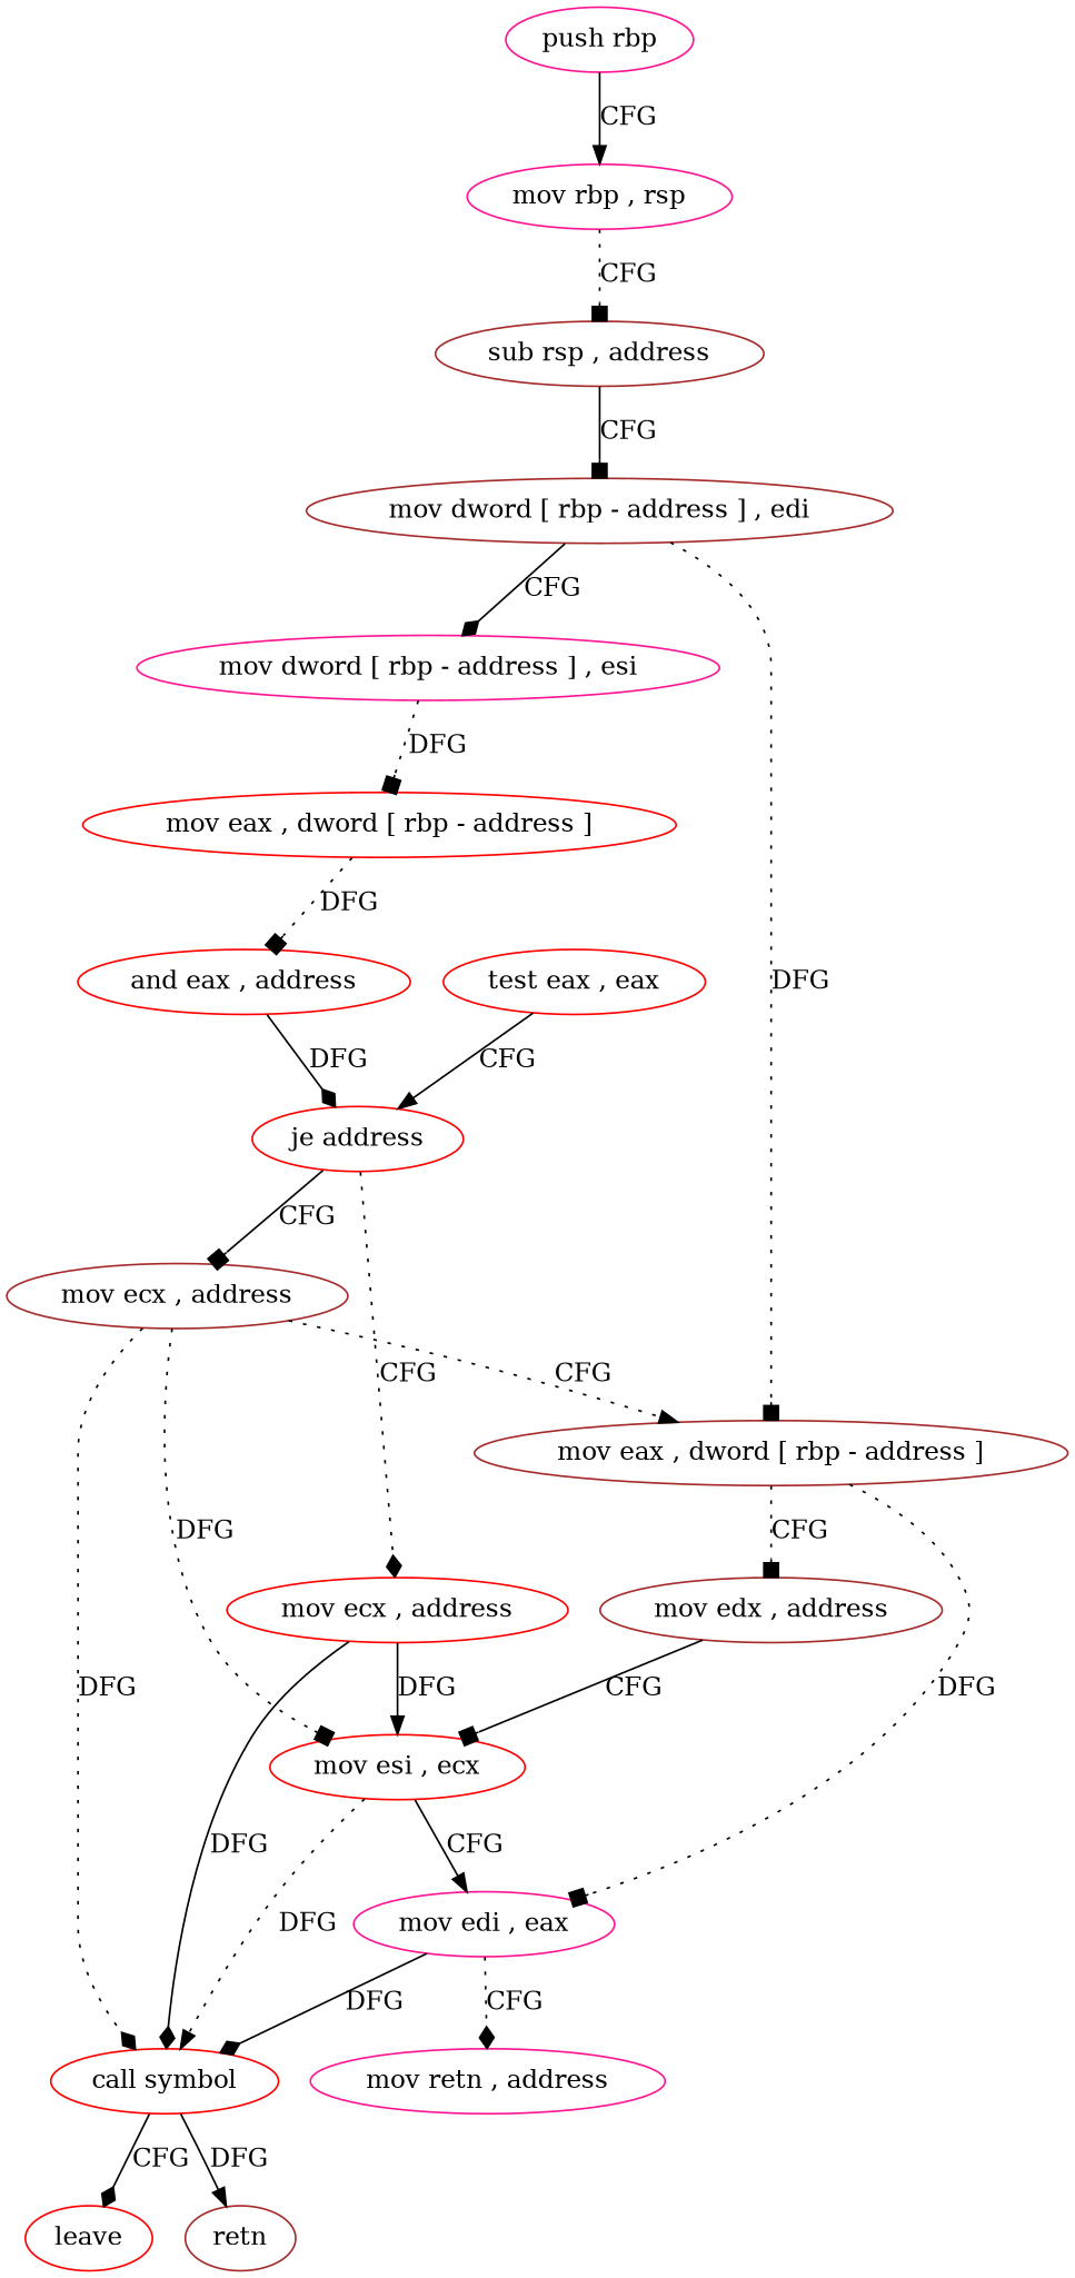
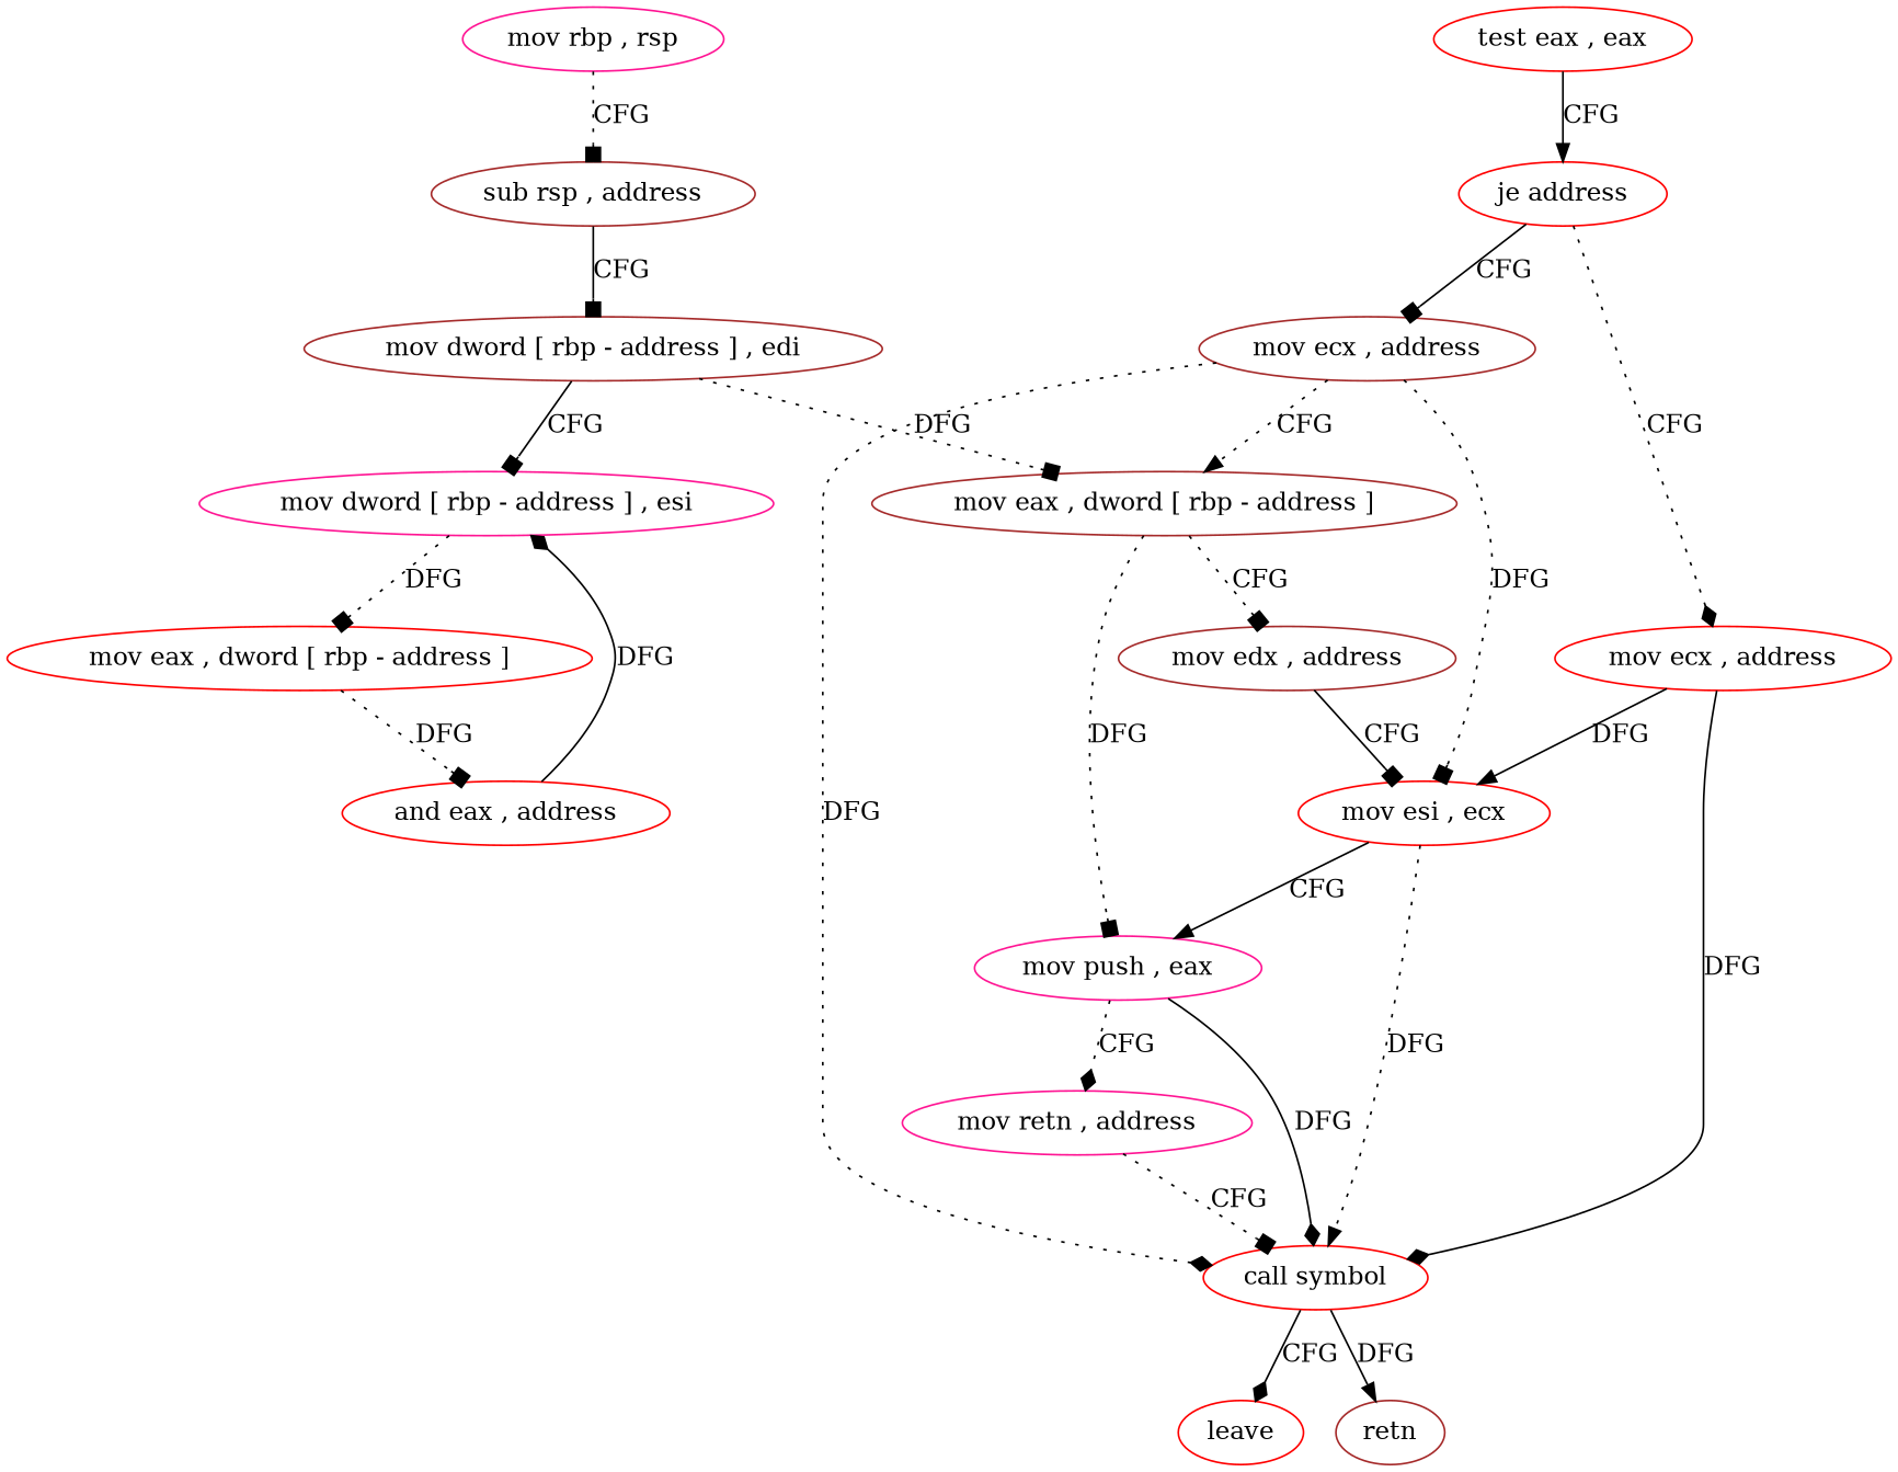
  digraph {
    node [color=red]
    edge [arrowhead=box style=solid]
-   n1 [color=deeppink label="push rbp"]
    n2 [color=deeppink label="mov rbp , rsp"]
    n3 [color=brown label="sub rsp , address"]
    n4 [color=brown label="mov dword [ rbp - address ] , edi"]
    n5 [color=deeppink label="mov dword [ rbp - address ] , esi"]
    n6 [color=brown label="mov eax , dword [ rbp - address ]"]
    n7 [label="mov eax , dword [ rbp - address ]"]
    n8 [color=brown label="mov edx , address"]
-   n9 [color=deeppink label="mov edi , eax"]
+   n9 [color=deeppink label="mov push , eax"]
    n10 [label="and eax , address"]
    n11 [label="je address"]
    n12 [label="test eax , eax"]
    n13 [color=brown label="mov ecx , address"]
    n14 [label="mov ecx , address"]
    n15 [label="mov esi , ecx"]
    n16 [label="call symbol"]
    n17 [label=leave]
    n18 [color=brown label=retn]
    n19 [color=deeppink label="mov retn , address"]
-   n1 -> n2 [arrowhead=normal label=CFG]
    n2 -> n3 [label=CFG style=dotted]
    n3 -> n4 [label=CFG]
-   n4 -> n5 [arrowhead=diamond label=CFG]
+   n4 -> n5 [label=CFG]
    n4 -> n6 [label=DFG style=dotted]
    n5 -> n7 [label=DFG style=dotted]
    n6 -> n8 [label=CFG style=dotted]
    n6 -> n9 [label=DFG style=dotted]
    n7 -> n10 [label=DFG style=dotted]
    n8 -> n15 [label=CFG]
    n9 -> n16 [arrowhead=diamond label=DFG]
    n9 -> n19 [arrowhead=diamond label=CFG style=dotted]
-   n10 -> n11 [arrowhead=diamond label=DFG]
+   n10 -> n5 [arrowhead=diamond label=DFG]
    n11 -> n13 [label=CFG]
    n11 -> n14 [arrowhead=diamond label=CFG style=dotted]
    n12 -> n11 [arrowhead=normal label=CFG]
    n13 -> n6 [arrowhead=normal label=CFG style=dotted]
    n13 -> n15 [label=DFG style=dotted]
    n13 -> n16 [arrowhead=diamond label=DFG style=dotted]
    n14 -> n15 [arrowhead=normal label=DFG]
    n14 -> n16 [arrowhead=diamond label=DFG]
    n15 -> n9 [arrowhead=normal label=CFG]
    n15 -> n16 [arrowhead=normal label=DFG style=dotted]
    n16 -> n17 [arrowhead=diamond label=CFG]
    n16 -> n18 [arrowhead=normal label=DFG]
+   n19 -> n16 [label=CFG style=dotted]
  }
